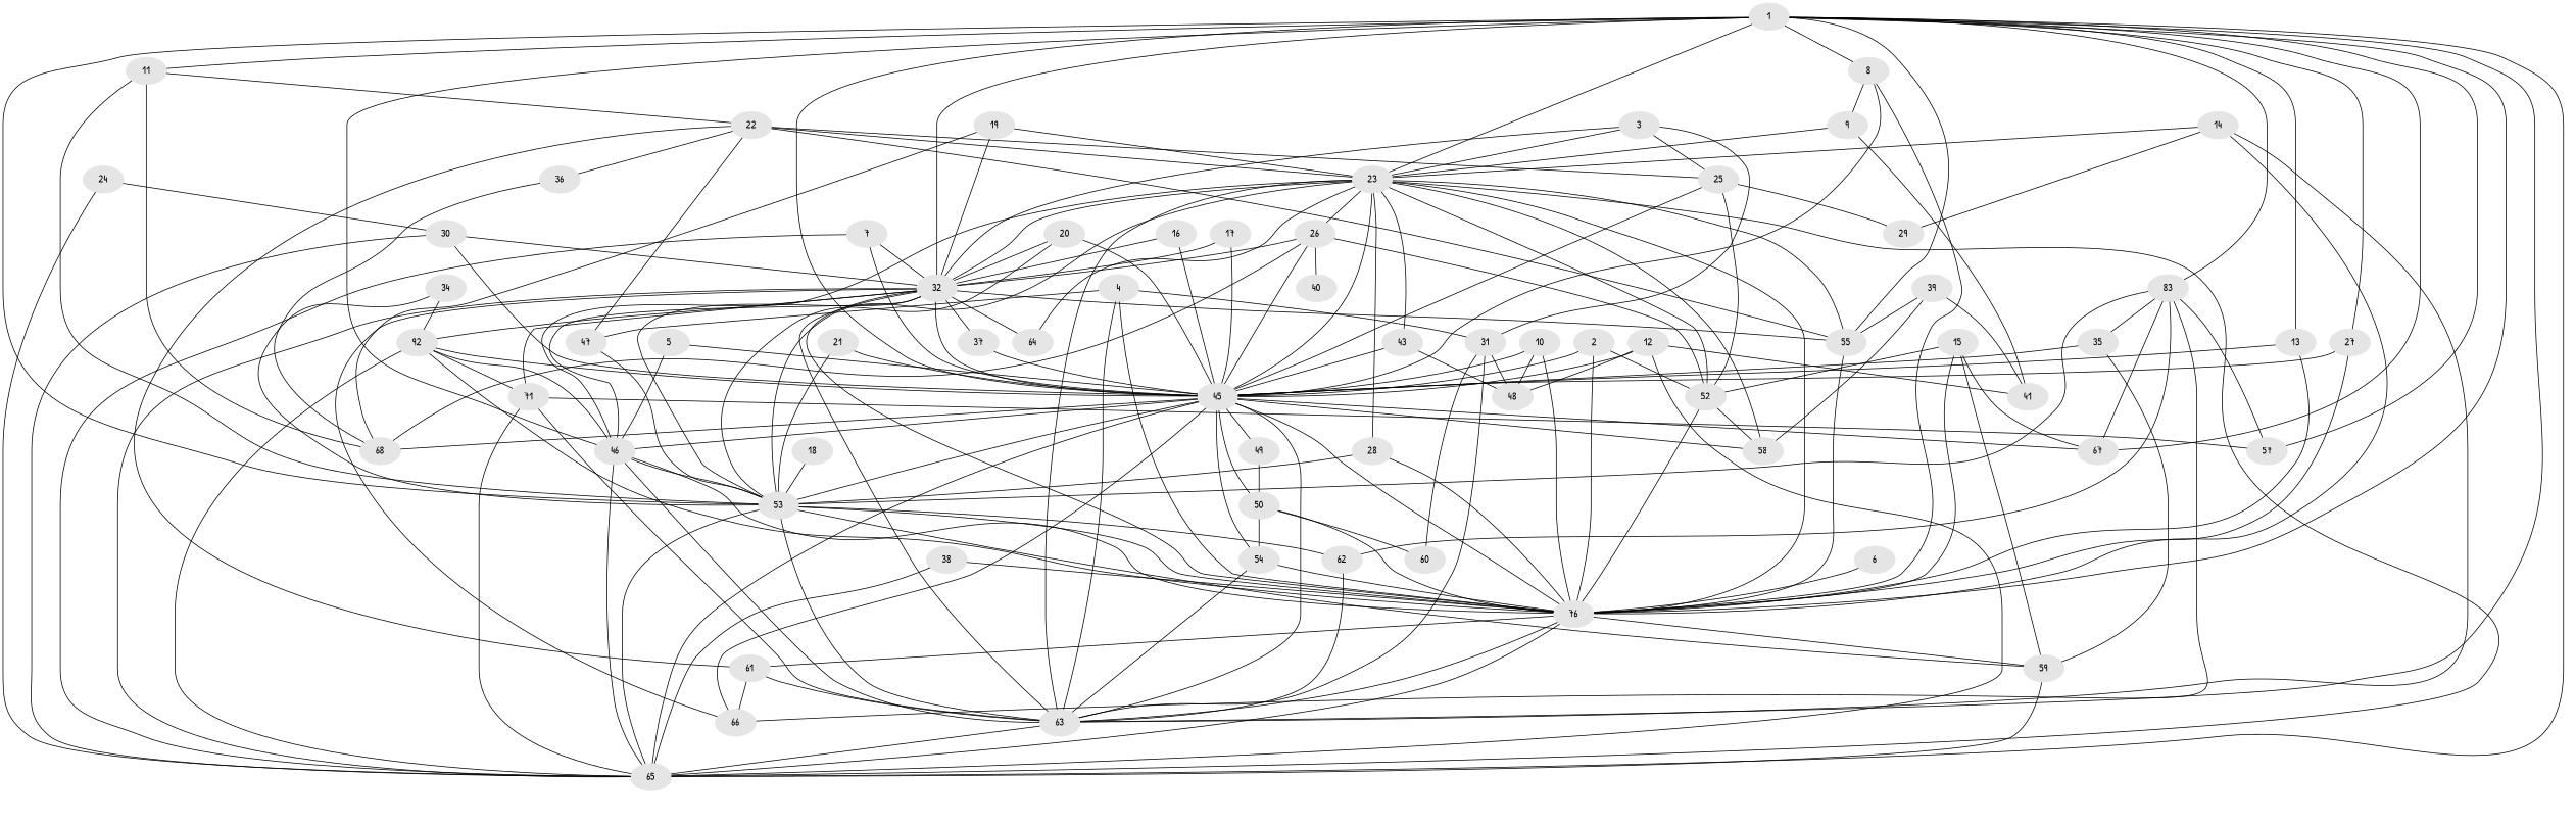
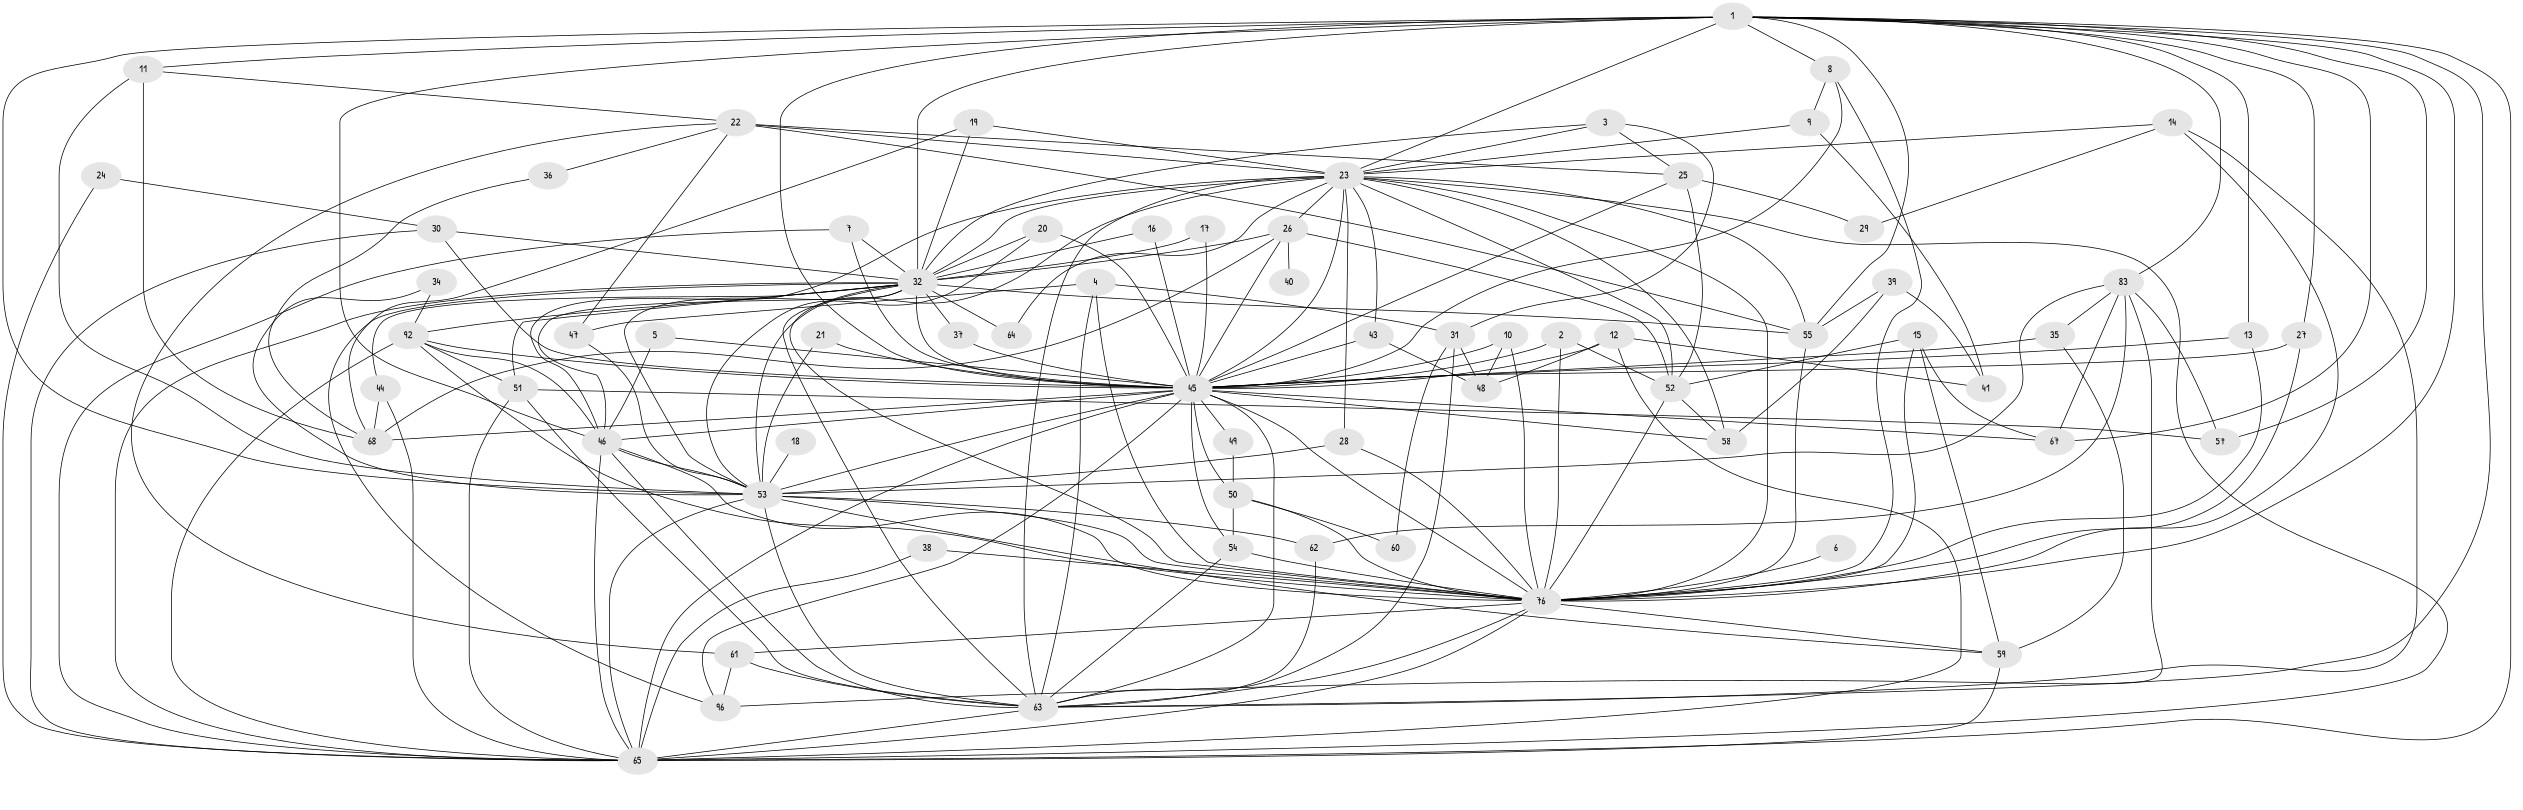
  graph {
    fontname="Patrick Hand"
    node [color=gray90 fontname="Patrick Hand" style=filled]
    edge [fontname="Patrick Hand" weight=1.0]
    1
    8
    11
    13
    23
    27
    32
    n8 [label=83]
    45
    46
    53
    55
    n13 [label=76]
    57
    63
    65
    67
    9
    22
    68
    52
    26
    28
    43
    58
    64
    37
    n28 [label=92]
-   51 [label=71]
-   66
+   44
+   51
+   66 [label=96]
    35
    62
    49
    50
    54
    59
    61
    2
    3
    25
    31
    29
    48
    60
    4
    47
    5
    6
    7
    41
    10
    36
    12
    14
    15
    16
    17
    18
    19
    20
    21
    40
    24
    30
    34
    38
    39
    1 -- 8
    1 -- 11
    1 -- 13
    1 -- 23 [weight=2.0]
    1 -- 27
    1 -- 32 [weight=2.0]
    1 -- n8
    1 -- 45 [weight=3.0]
    1 -- 46 [weight=3.0]
    1 -- 53 [weight=4.0]
    1 -- 55
    1 -- n13 [weight=2.0]
    1 -- 57
    1 -- 63 [weight=2.0]
    1 -- 65 [weight=4.0]
    1 -- 67
    8 -- 45
    8 -- n13
    8 -- 9
    11 -- 53 [weight=2.0]
    11 -- 22
    11 -- 68
    13 -- 45
    13 -- n13
    23 -- 32 [weight=2.0]
    23 -- 45 [weight=4.0]
    23 -- 46
    23 -- 53
    23 -- 55
    23 -- n13 [weight=2.0]
    23 -- 63
    23 -- 65
    23 -- 52 [weight=2.0]
    23 -- 26
    23 -- 28
    23 -- 43
    23 -- 58
    23 -- 64
    27 -- 45
    27 -- n13
    32 -- 45
    32 -- 46 [weight=2.0]
    32 -- 53
    32 -- 55
    32 -- n13
    32 -- 63 [weight=2.0]
    32 -- 65
    32 -- 64
    32 -- 37
    32 -- n28
+   32 -- 44
    32 -- 51
    32 -- 66
    n8 -- 53
    n8 -- 57
    n8 -- 67
    n8 -- 66
    n8 -- 35
    n8 -- 62
    45 -- 46
    45 -- 53
    45 -- n13
    45 -- 63
    45 -- 65
    45 -- 67
    45 -- 68 [weight=2.0]
    45 -- 58
    45 -- 66
    45 -- 49
    45 -- 50 [weight=2.0]
    45 -- 54
    46 -- 53 [weight=2.0]
    46 -- n13
    46 -- 63 [weight=2.0]
    46 -- 65
    53 -- n13
    53 -- 63
    53 -- 65
    53 -- 62
    53 -- 59
    55 -- n13
    n13 -- 63
    n13 -- 65
    n13 -- 59
    n13 -- 61
    63 -- 65
    9 -- 23
    9 -- 41
    22 -- 23 [weight=2.0]
    22 -- 55
    22 -- 61
    22 -- 25
    22 -- 47
    22 -- 36
    52 -- n13
    52 -- 58
    26 -- 32
    26 -- 45
    26 -- 68
    26 -- 52
    26 -- 40
    28 -- 53
    28 -- n13
    43 -- 45
    43 -- 48
    37 -- 45
    n28 -- 45
    n28 -- 46
    n28 -- n13
    n28 -- 65
    n28 -- 51
+   44 -- 65
+   44 -- 68
    51 -- 57
    51 -- 63
    51 -- 65
    35 -- 45
    35 -- 59
    62 -- 63
    49 -- 50
    50 -- n13
    50 -- 54
    50 -- 60
    54 -- n13
    54 -- 63
    59 -- 65
    61 -- 63
    61 -- 66
    2 -- 45
    2 -- n13
    2 -- 52
    3 -- 23
    3 -- 32
    3 -- 25
    3 -- 31
    25 -- 45
    25 -- 52
    25 -- 29
    31 -- 63
    31 -- 48 [weight=2.0]
    31 -- 60
    4 -- n13
    4 -- 63
    4 -- 31
    4 -- 47
    47 -- 53
    5 -- 45 [weight=2.0]
    5 -- 46
    6 -- n13
    7 -- 32
    7 -- 45
    7 -- 65
    10 -- 45
    10 -- n13
    10 -- 48
    36 -- 68
    12 -- 45
    12 -- 65
    12 -- 48
    12 -- 41
    14 -- 23
    14 -- n13
    14 -- 63
    14 -- 29
    15 -- n13
    15 -- 67
    15 -- 52
    15 -- 59
    16 -- 32
    16 -- 45
    17 -- 32
    17 -- 45
    18 -- 53
    19 -- 23
    19 -- 32
    19 -- 68
    20 -- 32
    20 -- 45
    20 -- 53
    21 -- 45
    21 -- 53
    24 -- 65
    24 -- 30
    30 -- 32
    30 -- 45
    30 -- 65 [weight=2.0]
    34 -- 53
    34 -- n28
    38 -- n13
    38 -- 65
    39 -- 55
    39 -- 58
    39 -- 41
  }
